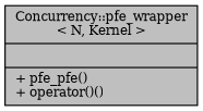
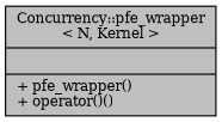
  digraph {
    fontname="DejaVu Serif"
-   n1 [color=black fillcolor=grey75 fontcolor=black fontname="DejaVu Serif" fontsize=10 height=0.2 label="{Concurrency::pfe_wrapper\l\< N, Kernel \>\n||+ pfe_pfe()\l+ operator()()\l}" shape=record style=filled width=0.4]
+   n1 [color=black fillcolor=grey75 fontcolor=black fontname="DejaVu Serif" fontsize=10 height=0.2 label="{Concurrency::pfe_wrapper\l\< N, Kernel \>\n||+ pfe_wrapper()\l+ operator()()\l}" shape=record style=filled width=0.4]
  }
